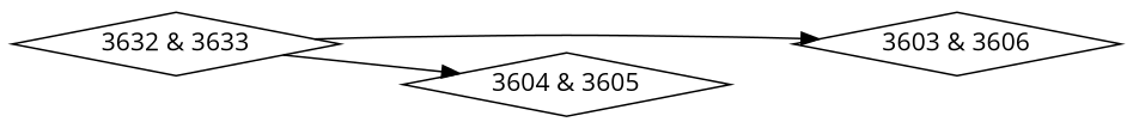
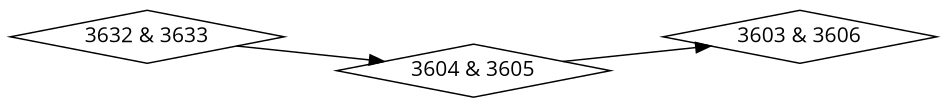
  digraph {
    fontname="Open Sans"
    rankdir=LR
    node [fontname="Open Sans" shape=diamond]
    edge [fontname="Open Sans"]
    n1 [label="3603 & 3606"]
    n2 [label="3604 & 3605"]
    n3 [label="3632 & 3633"]
-   n3 -> n1
+   n2 -> n1
    n3 -> n2
  }
